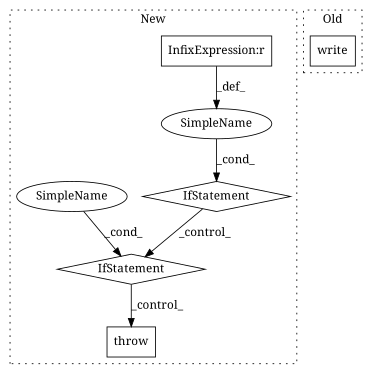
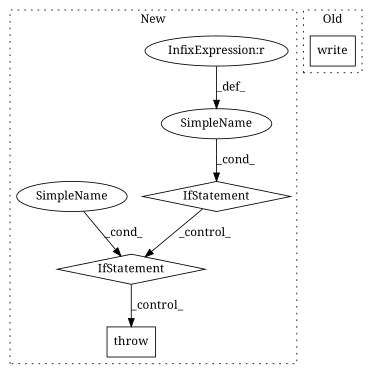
  digraph {
    fontname="Noto Serif"
    node [a=25 shape=box fontname="Noto Serif"]
    edge [fontname="Noto Serif"]
    n1 [a=53 l=6 label=throw s=6698]
    n2 [l="4,2" label=IfStatement s="6520,6537" shape=diamond]
    n3 [a=42 label=SimpleName shape=ellipse]
-   n4 [a=27 l=4 label="InfixExpression:r" s=6528]
+   n4 [a=27 l=4 label="InfixExpression:r" s=6528 shape=ellipse]
    n5 [l="4,2" label=IfStatement s="6603,6624" shape=diamond]
    n6 [a=42 label=SimpleName shape=ellipse]
    n7 [a=32 l="6,1" label=write s="3576,3607"]
    subgraph cluster_1 {
      label=New
      style=dotted
      n1
      n2
      n3
      n4
      n5
      n6
    }
    subgraph cluster_2 {
      label=Old
      style=dotted
      n7
    }
    n2 -> n5 [label=_control_]
    n3 -> n2 [label=_cond_]
    n4 -> n3 [label=_def_]
    n5 -> n1 [label=_control_]
    n6 -> n5 [label=_cond_]
  }
